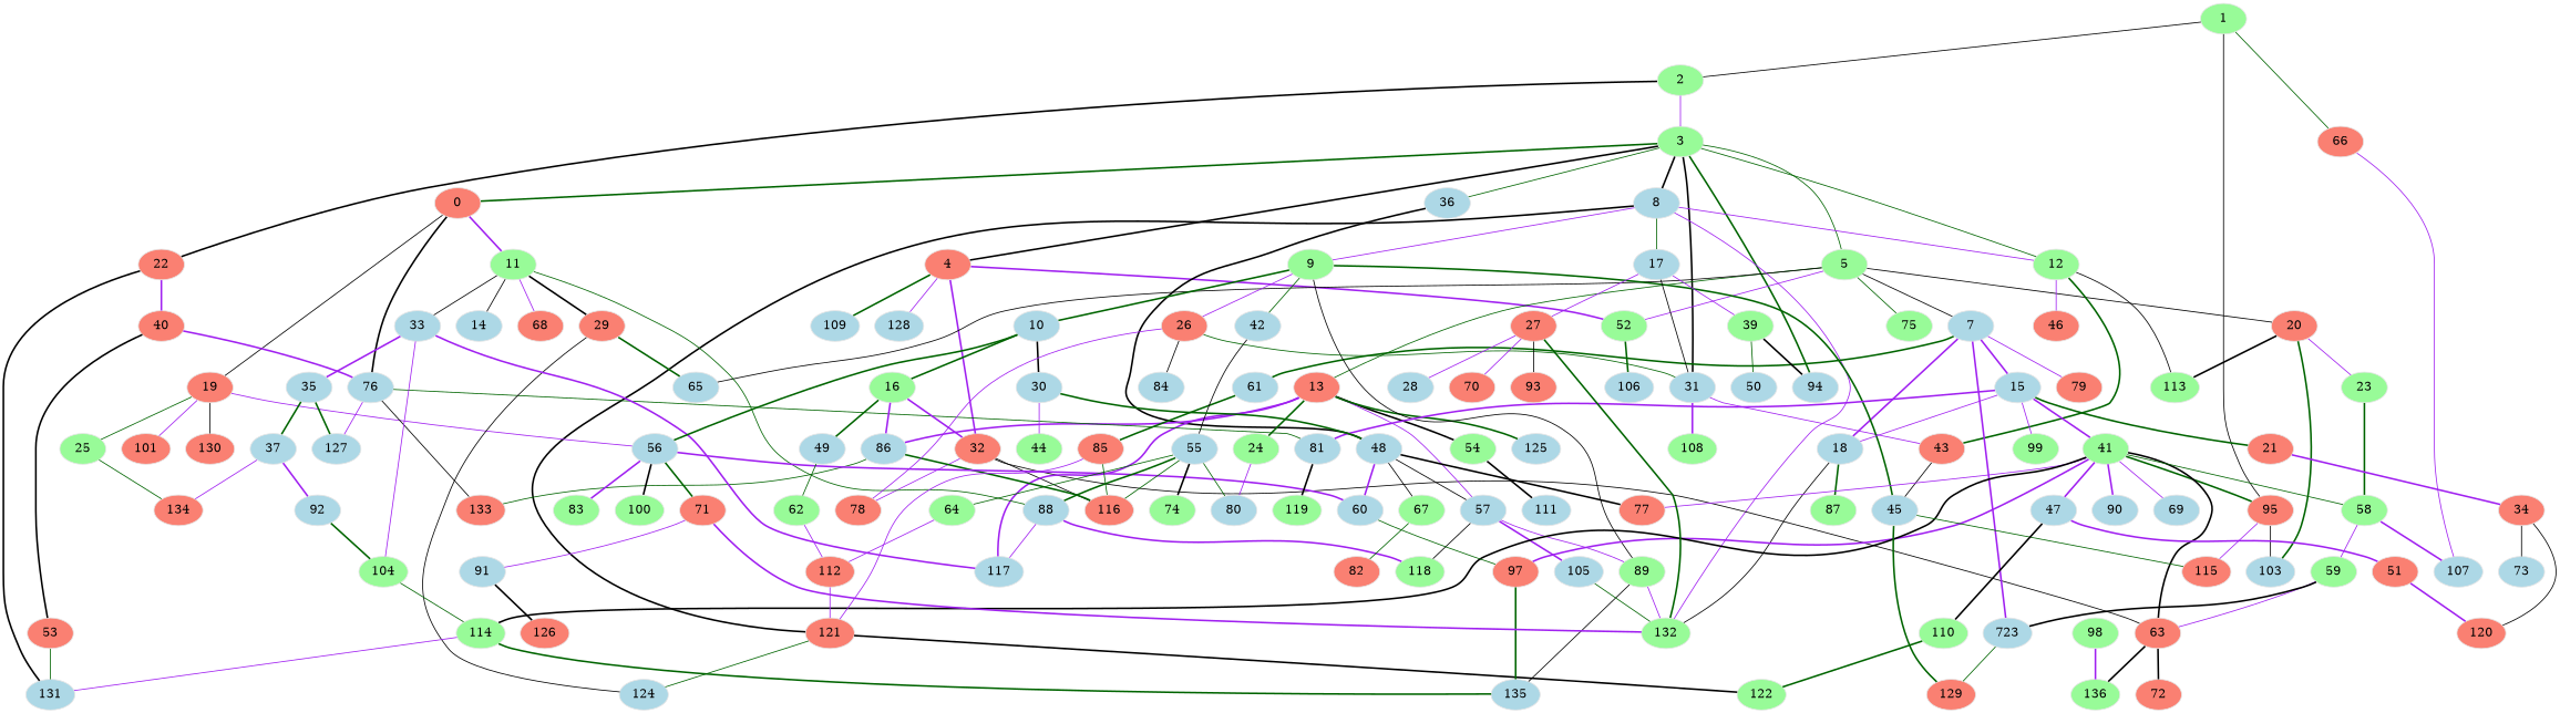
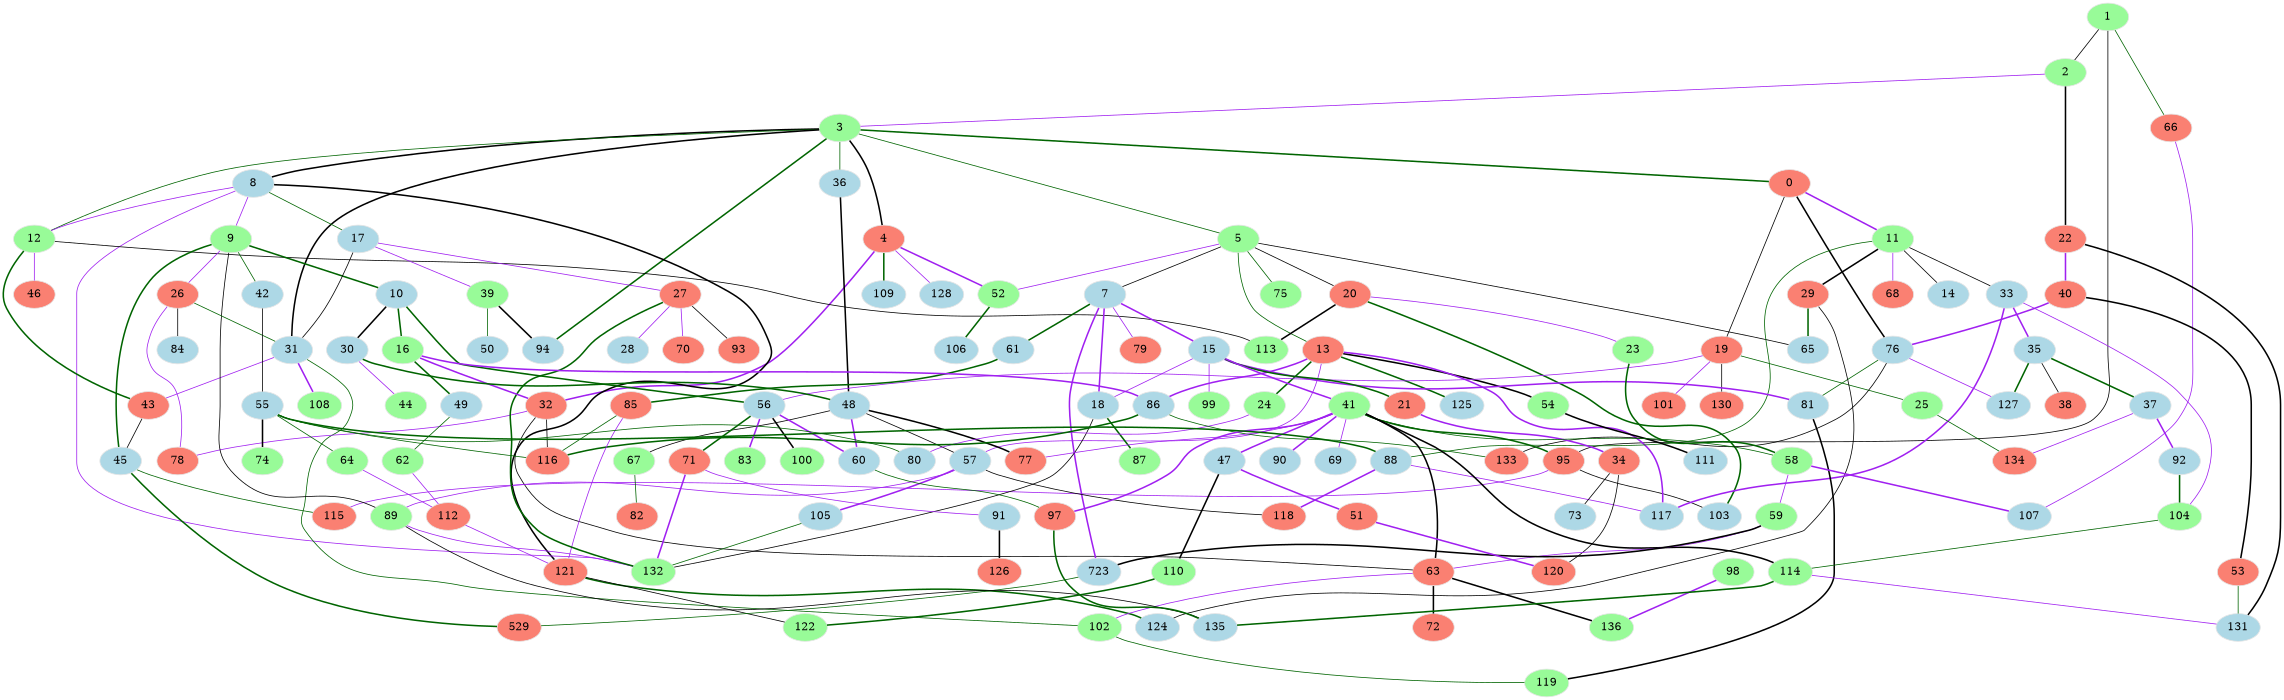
  graph {
    node [color=gray90 fillcolor=lightblue style=filled]
    edge [color=purple style=solid]
    1 [fillcolor=palegreen]
    2 [fillcolor=palegreen]
    66 [fillcolor=salmon]
    95 [fillcolor=salmon]
    3 [fillcolor=palegreen]
    22 [fillcolor=salmon]
    107
    103
    115 [fillcolor=salmon]
    4 [fillcolor=salmon]
    5 [fillcolor=palegreen]
    n12 [fillcolor=salmon label=0]
    8
    12 [fillcolor=palegreen]
    31
    36
    94
    40 [fillcolor=salmon]
    131
    32 [fillcolor=salmon]
    52 [fillcolor=palegreen]
    109
    128
    7
    13 [fillcolor=salmon]
    20 [fillcolor=salmon]
    65
    75 [fillcolor=palegreen]
    11 [fillcolor=palegreen]
    19 [fillcolor=salmon]
    76
    9 [fillcolor=palegreen]
    17
    121 [fillcolor=salmon]
    132 [fillcolor=palegreen]
    43 [fillcolor=salmon]
    46 [fillcolor=salmon]
    113 [fillcolor=palegreen]
+   102 [fillcolor=palegreen]
    108 [fillcolor=palegreen]
    48
    78 [fillcolor=salmon]
    63 [fillcolor=salmon]
    116 [fillcolor=salmon]
    106
    15
    18
    61
    79 [fillcolor=salmon]
    n50 [label=723]
    24 [fillcolor=palegreen]
    54 [fillcolor=palegreen]
    57
    86
    117
    125
    23 [fillcolor=palegreen]
    14
    29 [fillcolor=salmon]
    33
    68 [fillcolor=salmon]
    88
    25 [fillcolor=palegreen]
    56
    101 [fillcolor=salmon]
    130 [fillcolor=salmon]
    81
    127
    133 [fillcolor=salmon]
    21 [fillcolor=salmon]
    41 [fillcolor=palegreen]
    99 [fillcolor=palegreen]
    87 [fillcolor=palegreen]
    85 [fillcolor=salmon]
-   129 [fillcolor=salmon]
+   129 [fillcolor=salmon label=529]
    10
    26 [fillcolor=salmon]
    42
    89 [fillcolor=palegreen]
    45
    27 [fillcolor=salmon]
    39 [fillcolor=palegreen]
    124
    122 [fillcolor=palegreen]
    16 [fillcolor=palegreen]
    30
    84
    55
    135
    98 [fillcolor=palegreen]
    136 [fillcolor=palegreen]
    49
    44 [fillcolor=palegreen]
+   38 [fillcolor=salmon]
    35
    104 [fillcolor=palegreen]
-   118 [fillcolor=palegreen]
+   118 [fillcolor=salmon]
    80
    111
    105
    34 [fillcolor=salmon]
    58 [fillcolor=palegreen]
    47
    69
    77 [fillcolor=salmon]
    90
    97 [fillcolor=salmon]
    114 [fillcolor=palegreen]
    119 [fillcolor=palegreen]
    62 [fillcolor=palegreen]
    28
    70 [fillcolor=salmon]
    93 [fillcolor=salmon]
    50
    134 [fillcolor=salmon]
    60
    71 [fillcolor=salmon]
    83 [fillcolor=palegreen]
    100 [fillcolor=palegreen]
    73
    120 [fillcolor=salmon]
    53 [fillcolor=salmon]
    59 [fillcolor=palegreen]
    67 [fillcolor=palegreen]
    72 [fillcolor=salmon]
    37
    92
    51 [fillcolor=salmon]
    110 [fillcolor=palegreen]
    64 [fillcolor=palegreen]
    74 [fillcolor=palegreen]
    82 [fillcolor=salmon]
    112 [fillcolor=salmon]
    91
    126 [fillcolor=salmon]
    1 -- 2 [color=black]
    1 -- 66 [color=darkgreen]
    1 -- 95 [color=black]
    2 -- 3
    2 -- 22 [color=black style=bold]
    66 -- 107
    95 -- 103 [color=black]
    95 -- 115
    3 -- 4 [color=black style=bold]
    3 -- 5 [color=darkgreen]
    3 -- n12 [color=darkgreen style=bold]
    3 -- 8 [color=black style=bold]
    3 -- 12 [color=darkgreen]
    3 -- 31 [color=black style=bold]
    3 -- 36 [color=darkgreen]
    3 -- 94 [color=darkgreen style=bold]
    22 -- 40 [style=bold]
    22 -- 131 [color=black style=bold]
    4 -- 32 [style=bold]
    4 -- 52 [style=bold]
    4 -- 109 [color=darkgreen style=bold]
    4 -- 128
    5 -- 52
    5 -- 7 [color=black]
    5 -- 13 [color=darkgreen]
    5 -- 20 [color=black]
    5 -- 65 [color=black]
    5 -- 75 [color=darkgreen]
    n12 -- 11 [style=bold]
    n12 -- 19 [color=black]
    n12 -- 76 [color=black style=bold]
    8 -- 12
    8 -- 9
    8 -- 17 [color=darkgreen]
    8 -- 121 [color=black style=bold]
    8 -- 132
    12 -- 43 [color=darkgreen style=bold]
    12 -- 46
    12 -- 113 [color=black]
    31 -- 43
+   31 -- 102 [color=darkgreen]
    31 -- 108 [style=bold]
    36 -- 48 [color=black style=bold]
    40 -- 76 [style=bold]
    40 -- 53 [color=black style=bold]
    32 -- 78
    32 -- 63 [color=black]
    32 -- 116 [color=black]
    52 -- 106 [color=darkgreen style=bold]
    7 -- 15 [style=bold]
    7 -- 18 [style=bold]
    7 -- 61 [color=darkgreen style=bold]
    7 -- 79
    7 -- n50 [style=bold]
    13 -- 24 [color=darkgreen style=bold]
    13 -- 54 [color=black style=bold]
    13 -- 57
    13 -- 86 [style=bold]
    13 -- 117 [style=bold]
    13 -- 125 [color=darkgreen style=bold]
    20 -- 103 [color=darkgreen style=bold]
    20 -- 113 [color=black style=bold]
    20 -- 23
    11 -- 14 [color=black]
    11 -- 29 [color=black style=bold]
    11 -- 33 [color=black]
    11 -- 68
    11 -- 88 [color=darkgreen]
    19 -- 25 [color=darkgreen]
    19 -- 56
    19 -- 101
    19 -- 130 [color=black]
    76 -- 81 [color=darkgreen]
    76 -- 127
    76 -- 133 [color=black]
    9 -- 10 [color=darkgreen style=bold]
    9 -- 26
    9 -- 42 [color=darkgreen]
    9 -- 89 [color=black]
    9 -- 45 [color=darkgreen style=bold]
    17 -- 31 [color=black]
    17 -- 27
    17 -- 39
-   121 -- 124 [color=darkgreen]
-   121 -- 122 [color=black style=bold]
+   121 -- 124 [color=darkgreen style=bold]
+   121 -- 122 [color=black]
    43 -- 45 [color=black]
+   102 -- 119 [color=darkgreen]
    48 -- 57 [color=black]
    48 -- 77 [color=black style=bold]
    48 -- 60 [style=bold]
    48 -- 67 [color=black]
+   63 -- 102
    63 -- 136 [color=black style=bold]
    63 -- 72 [color=black style=bold]
    15 -- 18
    15 -- 81 [style=bold]
    15 -- 21 [color=darkgreen style=bold]
    15 -- 41 [style=bold]
    15 -- 99
    18 -- 132 [color=black]
    18 -- 87 [color=darkgreen style=bold]
    61 -- 85 [color=darkgreen style=bold]
    n50 -- 129 [color=darkgreen]
    24 -- 80
    54 -- 111 [color=black style=bold]
    57 -- 89
    57 -- 118 [color=black]
    57 -- 105 [style=bold]
    86 -- 116 [color=darkgreen style=bold]
    86 -- 133 [color=darkgreen]
    23 -- 58 [color=darkgreen style=bold]
    29 -- 65 [color=darkgreen style=bold]
    29 -- 124 [color=black]
    33 -- 117 [style=bold]
    33 -- 35 [style=bold]
    33 -- 104
    88 -- 117
    88 -- 118 [style=bold]
    25 -- 134 [color=darkgreen]
    56 -- 60 [style=bold]
    56 -- 71 [color=darkgreen style=bold]
    56 -- 83 [style=bold]
    56 -- 100 [color=black style=bold]
    81 -- 119 [color=black style=bold]
    21 -- 34 [style=bold]
    41 -- 95 [color=darkgreen style=bold]
    41 -- 63 [color=black style=bold]
    41 -- 58 [color=darkgreen]
    41 -- 47 [style=bold]
    41 -- 69
    41 -- 77
    41 -- 90 [style=bold]
    41 -- 97 [style=bold]
    41 -- 114 [color=black style=bold]
    85 -- 121
    85 -- 116 [color=darkgreen]
    10 -- 56 [color=darkgreen style=bold]
    10 -- 16 [color=darkgreen style=bold]
    10 -- 30 [color=black style=bold]
    26 -- 31 [color=darkgreen]
    26 -- 78
    26 -- 84 [color=black]
    42 -- 55 [color=black]
    89 -- 132
    89 -- 135 [color=black]
    45 -- 115 [color=darkgreen]
    45 -- 129 [color=darkgreen style=bold]
    27 -- 132 [color=darkgreen style=bold]
    27 -- 28
    27 -- 70
    27 -- 93 [color=black]
    39 -- 94 [color=black style=bold]
    39 -- 50 [color=darkgreen]
    16 -- 32 [style=bold]
    16 -- 86 [style=bold]
    16 -- 49 [color=darkgreen style=bold]
    30 -- 48 [color=darkgreen style=bold]
    30 -- 44
    55 -- 116 [color=darkgreen]
    55 -- 88 [color=darkgreen style=bold]
    55 -- 80 [color=darkgreen]
    55 -- 64 [color=darkgreen]
    55 -- 74 [color=black style=bold]
    98 -- 136 [style=bold]
    49 -- 62 [color=darkgreen]
    35 -- 127 [color=darkgreen style=bold]
+   35 -- 38 [color=black]
    35 -- 37 [color=darkgreen style=bold]
    104 -- 114 [color=darkgreen]
    105 -- 132 [color=darkgreen]
    34 -- 73 [color=black]
    34 -- 120 [color=black]
    58 -- 107 [style=bold]
    58 -- 59
    47 -- 51 [style=bold]
    47 -- 110 [color=black style=bold]
    97 -- 135 [color=darkgreen style=bold]
    114 -- 131
    114 -- 135 [color=darkgreen style=bold]
    62 -- 112
    60 -- 97 [color=darkgreen]
    71 -- 132 [style=bold]
    71 -- 91
    53 -- 131 [color=darkgreen]
    59 -- 63
    59 -- n50 [color=black style=bold]
    67 -- 82 [color=darkgreen]
    37 -- 134
    37 -- 92 [style=bold]
    92 -- 104 [color=darkgreen style=bold]
    51 -- 120 [style=bold]
    110 -- 122 [color=darkgreen style=bold]
    64 -- 112
    112 -- 121
    91 -- 126 [color=black style=bold]
  }
